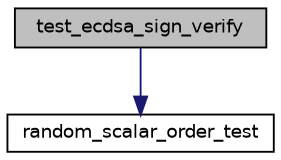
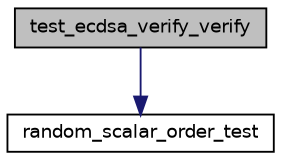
  digraph {
    rankdir=TB
    node [color=black fontname=Helvetica fontsize=10 shape=record style=filled]
-   n1 [fillcolor=grey75 fontcolor=black height=0.2 label=test_ecdsa_sign_verify width=0.4]
+   n1 [fillcolor=grey75 fontcolor=black height=0.2 label=test_ecdsa_verify_verify width=0.4]
    n2 [fillcolor=white height=0.2 label=random_scalar_order_test width=0.4]
    n1 -> n2 [color=midnightblue fontname=Helvetica fontsize=10 labelfontname=Helvetica labelfontsize=10 style=solid]
  }
